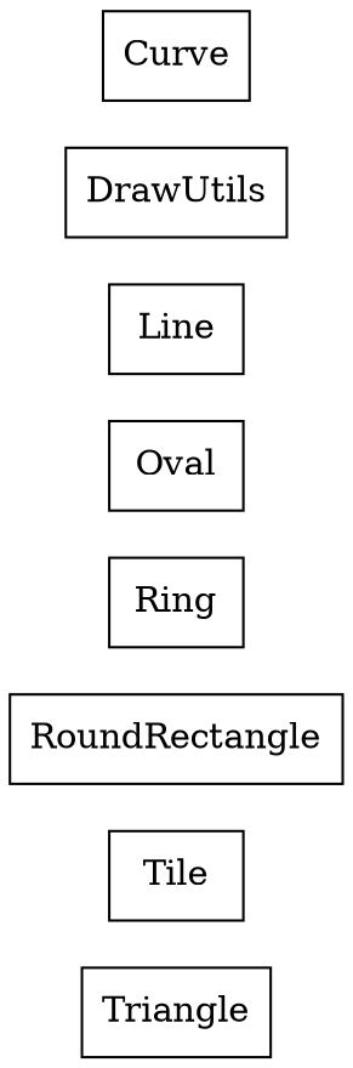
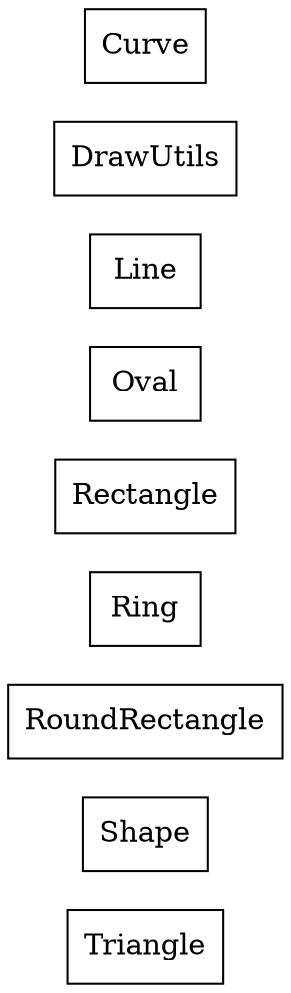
  strict digraph {
    rankdir=LR
    node [shape=record]
    n1 [label=Triangle]
-   n2 [label=Tile]
+   n3 [label=Shape]
    n4 [label=RoundRectangle]
    n5 [label=Ring]
+   n6 [label=Rectangle]
    n7 [label=Oval]
    n8 [label=Line]
    n9 [label=DrawUtils]
    n10 [label=Curve]
  }
